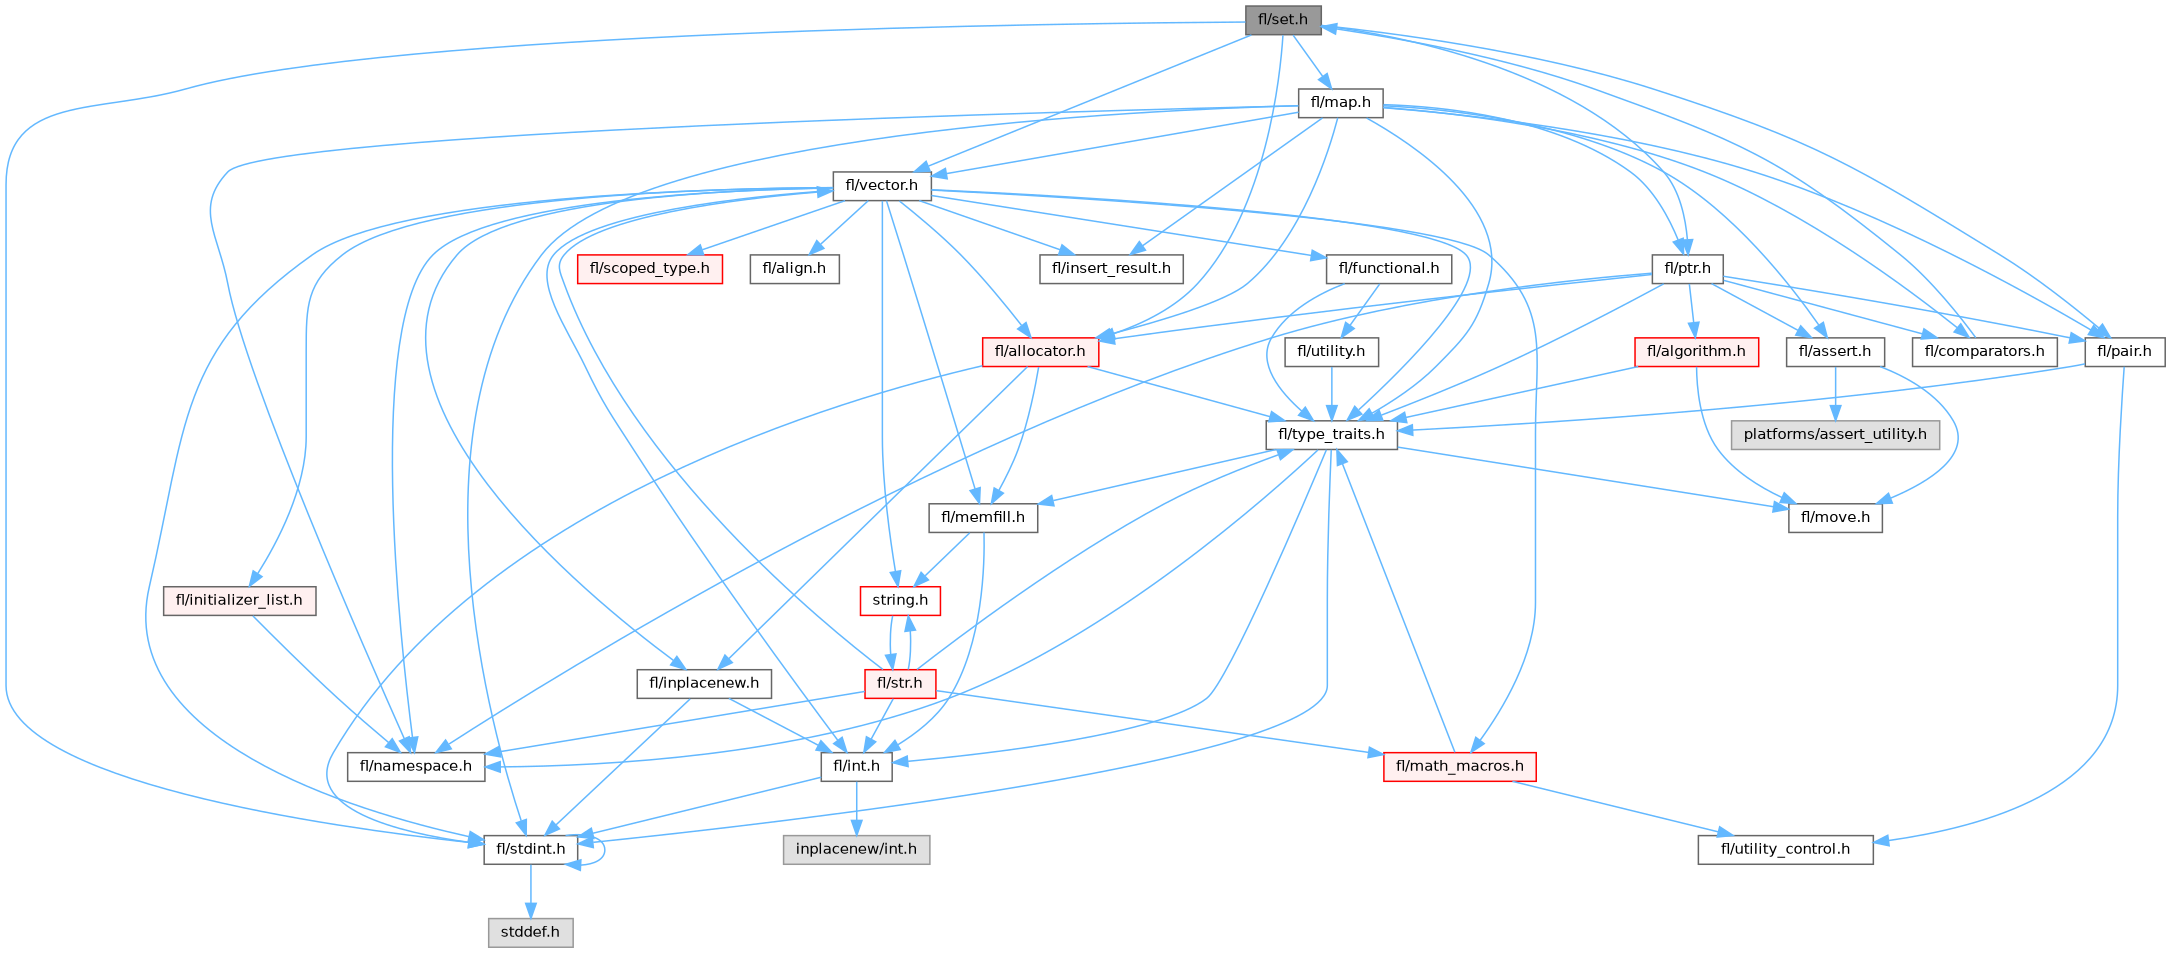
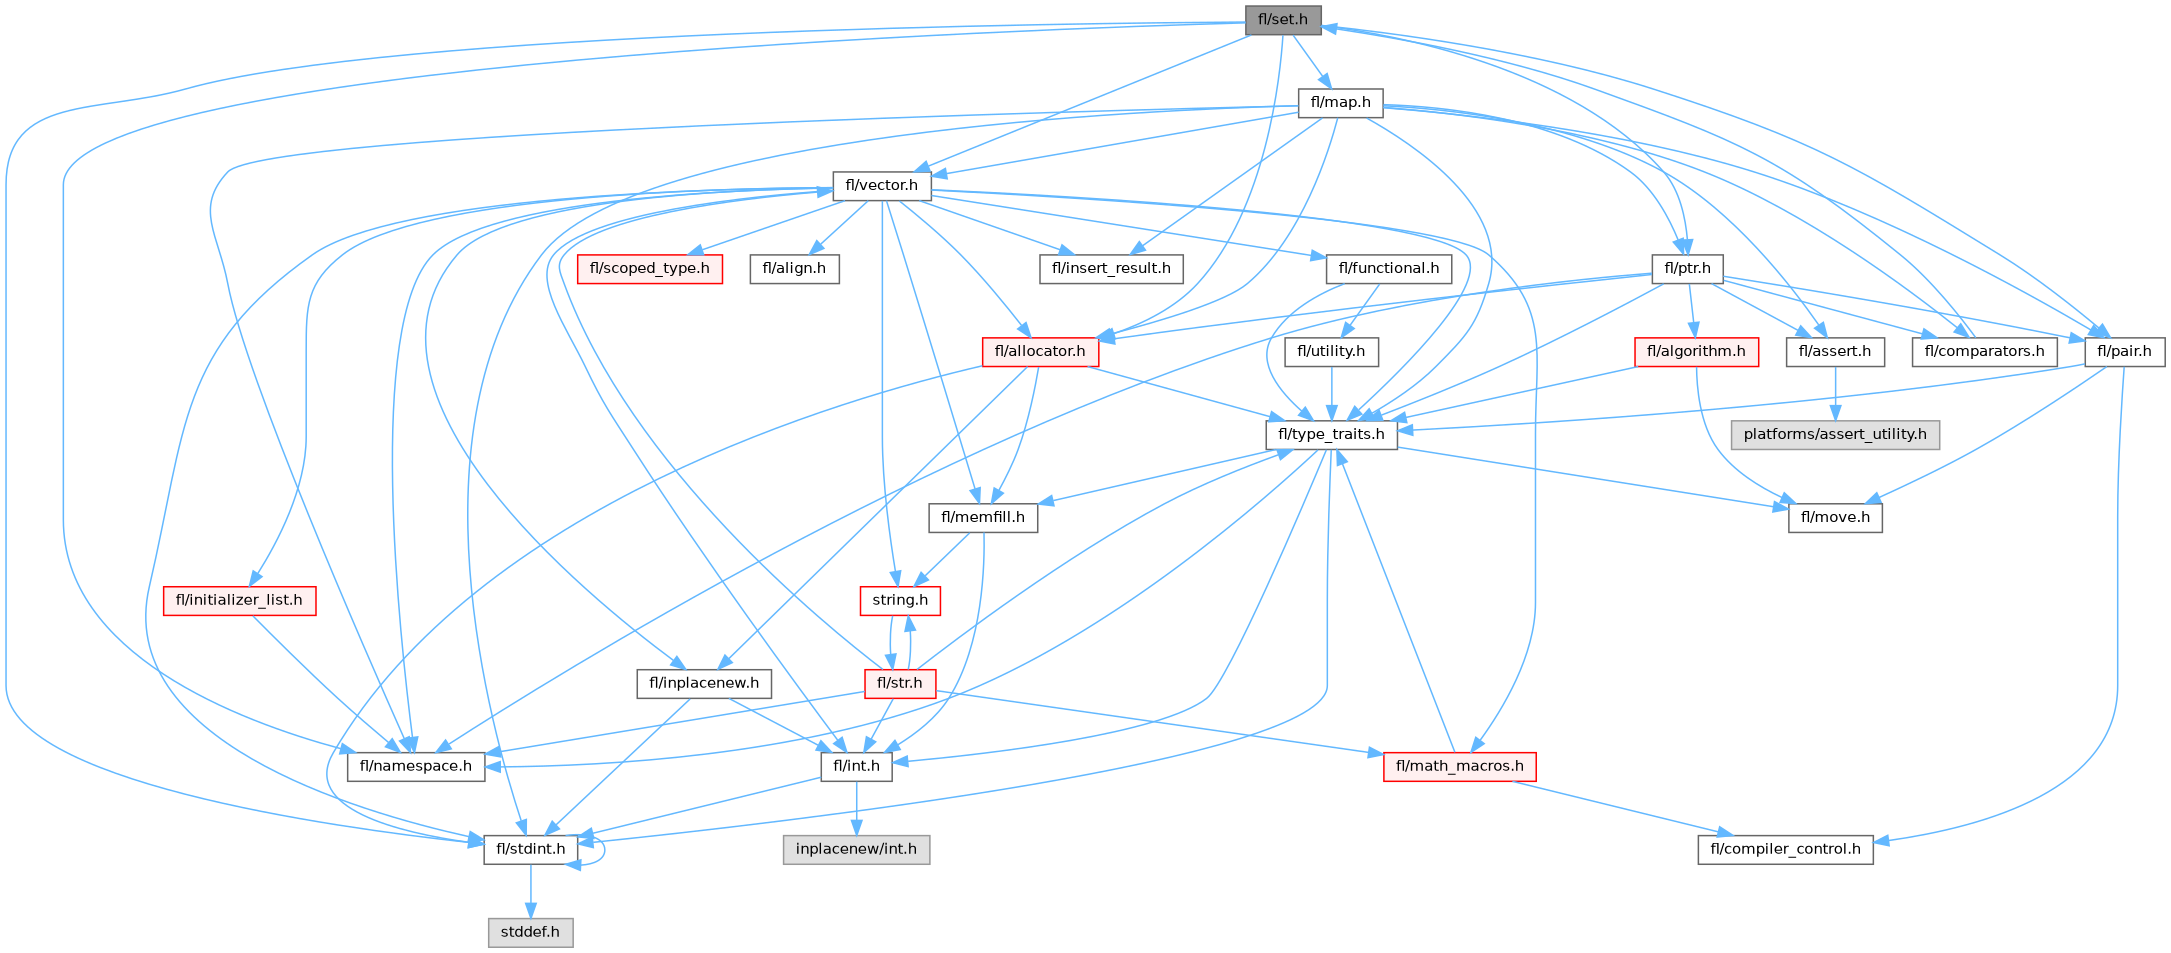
  digraph {
    node [color=grey40 fillcolor=white fontname=Helvetica fontsize=10 shape=box style=filled]
    edge [color=steelblue1 fontname=Helvetica fontsize=10 labelfontname=Helvetica labelfontsize=10 style=solid]
    n1 [color=gray40 fillcolor=grey60 fontcolor=black height=0.2 label="fl/set.h" width=0.4]
    n2 [height=0.2 label="fl/stdint.h" width=0.4]
    n3 [height=0.2 label="fl/namespace.h" width=0.4]
    n4 [height=0.2 label="fl/vector.h" width=0.4]
    n5 [color=red fillcolor="#FFF0F0" height=0.2 label="fl/allocator.h" width=0.4]
    n6 [height=0.2 label="fl/map.h" width=0.4]
    n7 [height=0.2 label="fl/pair.h" width=0.4]
    n8 [height=0.2 label="fl/ptr.h" width=0.4]
    n9 [color=grey60 fillcolor="#E0E0E0" height=0.2 label="stddef.h" width=0.4]
    n10 [height=0.2 label="fl/int.h" width=0.4]
    n11 [color=red height=0.2 label="string.h" width=0.4]
    n12 [color=red fillcolor="#FFF0F0" height=0.2 label="fl/math_macros.h" width=0.4]
    n13 [height=0.2 label="fl/type_traits.h" width=0.4]
    n14 [height=0.2 label="fl/functional.h" width=0.4]
-   n15 [fillcolor="#FFF0F0" height=0.2 label="fl/initializer_list.h" width=0.4]
+   n15 [color=red fillcolor="#FFF0F0" height=0.2 label="fl/initializer_list.h" width=0.4]
    n16 [height=0.2 label="fl/insert_result.h" width=0.4]
    n17 [height=0.2 label="fl/memfill.h" width=0.4]
    n18 [height=0.2 label="fl/inplacenew.h" width=0.4]
    n19 [color=red fillcolor="#FFF0F0" height=0.2 label="fl/scoped_type.h" width=0.4]
    n20 [height=0.2 label="fl/align.h" width=0.4]
    n21 [height=0.2 label="fl/assert.h" width=0.4]
    n22 [height=0.2 label="fl/comparators.h" width=0.4]
-   n23 [height=0.2 label="fl/utility_control.h" width=0.4]
+   n23 [height=0.2 label="fl/compiler_control.h" width=0.4]
    n24 [height=0.2 label="fl/move.h" width=0.4]
    n25 [color=red fillcolor="#FFF0F0" height=0.2 label="fl/algorithm.h" width=0.4]
    n26 [color=grey60 fillcolor="#E0E0E0" height=0.2 label="inplacenew/int.h" width=0.4]
    n27 [color=red fillcolor="#FFF0F0" height=0.2 label="fl/str.h" width=0.4]
    n28 [height=0.2 label="fl/utility.h" width=0.4]
    n29 [color=grey60 fillcolor="#E0E0E0" height=0.2 label="platforms/assert_utility.h" width=0.4]
    n1 -> n2
+   n1 -> n3
    n1 -> n4
    n1 -> n5
    n1 -> n6
    n1 -> n7
    n1 -> n8
    n2 -> n2
    n2 -> n9
    n4 -> n2
    n4 -> n3
    n4 -> n5
    n4 -> n10
    n4 -> n11
    n4 -> n12
    n4 -> n13
    n4 -> n14
    n4 -> n15
    n4 -> n16
    n4 -> n17
    n4 -> n18
    n4 -> n19
    n4 -> n20
    n5 -> n2
    n5 -> n13
    n5 -> n17
    n5 -> n18
    n6 -> n2
    n6 -> n3
    n6 -> n4
    n6 -> n5
    n6 -> n7
    n6 -> n8
    n6 -> n13
    n6 -> n16
    n6 -> n21
    n6 -> n22
    n7 -> n13
    n7 -> n23
-   n21 -> n24
+   n7 -> n24
    n8 -> n3
    n8 -> n5
    n8 -> n7
    n8 -> n13
    n8 -> n21
    n8 -> n22
    n8 -> n25
    n10 -> n2
    n10 -> n26
    n11 -> n27
    n12 -> n13
    n12 -> n23
    n13 -> n2
    n13 -> n3
    n13 -> n10
    n13 -> n17
    n13 -> n24
    n14 -> n13
    n14 -> n28
    n15 -> n3
    n17 -> n10
    n17 -> n11
    n18 -> n2
    n18 -> n10
    n21 -> n29
    n22 -> n1
    n25 -> n13
    n25 -> n24
    n27 -> n3
    n27 -> n4
    n27 -> n10
    n27 -> n11
    n27 -> n12
    n27 -> n13
    n28 -> n13
  }
